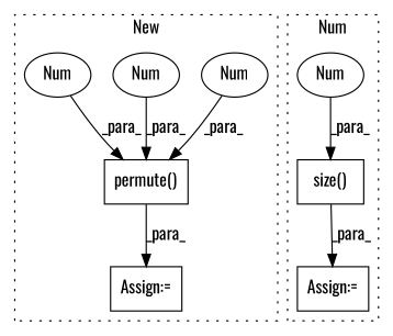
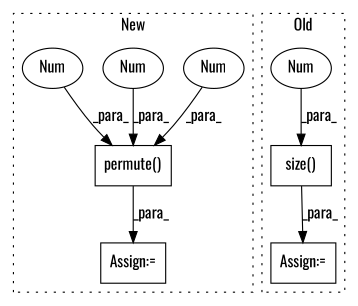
  digraph {
    fontname=Oswald
    node [a=76 l=1 shape=box fontname=Oswald]
    edge [fontname=Oswald]
    n1 [a=75 l="18,1" label="permute()" s="2587,2618"]
    n2 [label=Num s=2617 shape=ellipse]
    n3 [label=Num s=2611 shape=ellipse]
    n4 [label=Num s=2614 shape=ellipse]
    n5 [a=68 l=3 label="Assign:=" s=3134]
    n6 [a=75 l="15,1" label="size()" s="2729,2745"]
    n7 [label=Num s=2744 shape=ellipse]
    n8 [a=68 l=3 label="Assign:=" s=2726]
    subgraph cluster_1 {
      label=New
      style=dotted
      n1
      n2
      n3
      n4
      n5
    }
    subgraph cluster_2 {
-     label=Num
+     label=Old
      style=dotted
      n6
      n7
      n8
    }
    n1 -> n5 [label=_para_]
    n2 -> n1 [label=_para_]
    n3 -> n1 [label=_para_]
    n4 -> n1 [label=_para_]
    n6 -> n8 [label=_para_]
    n7 -> n6 [label=_para_]
  }
